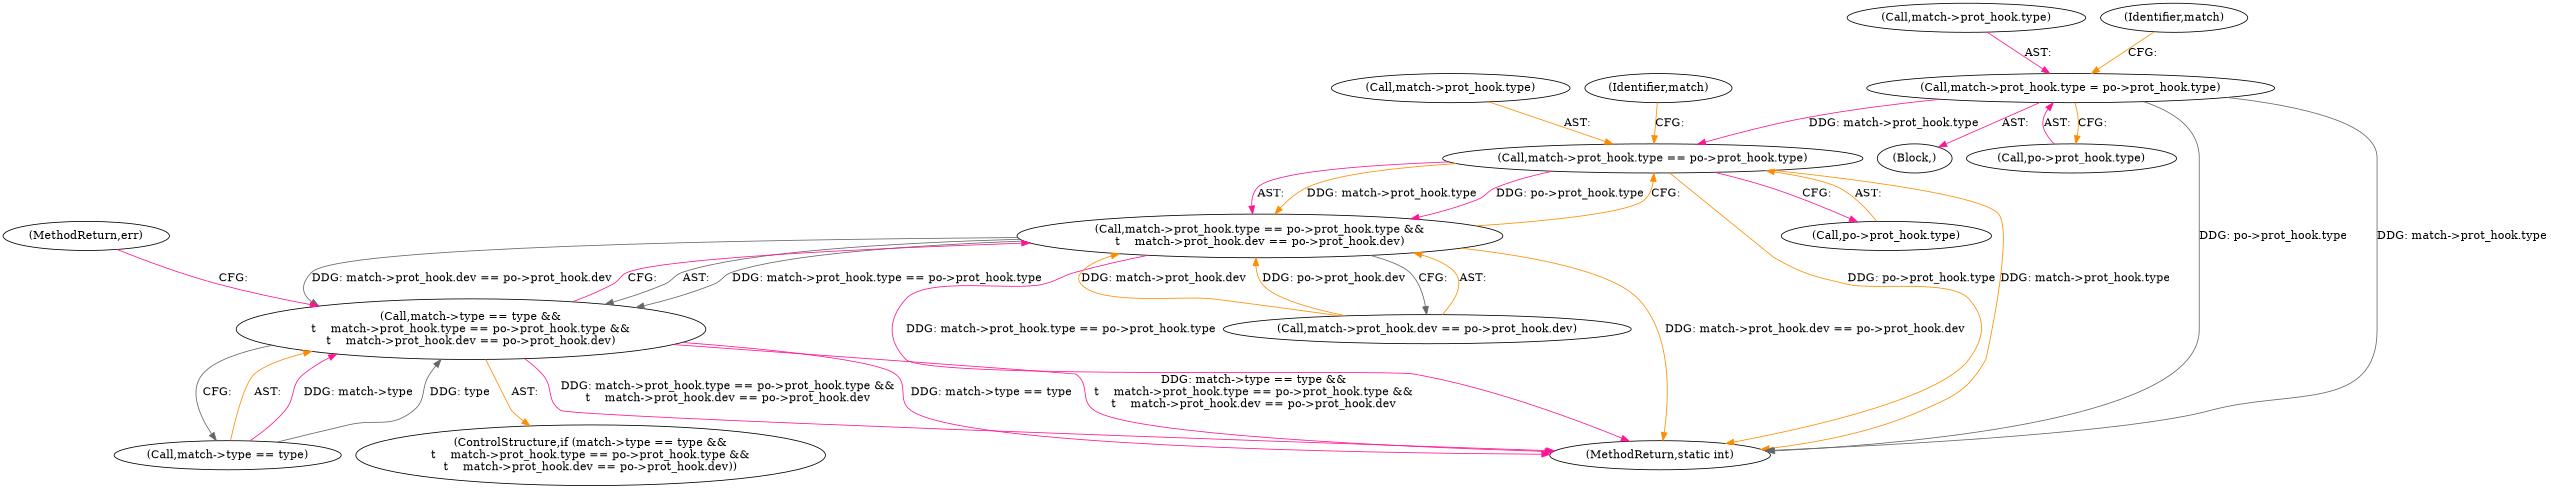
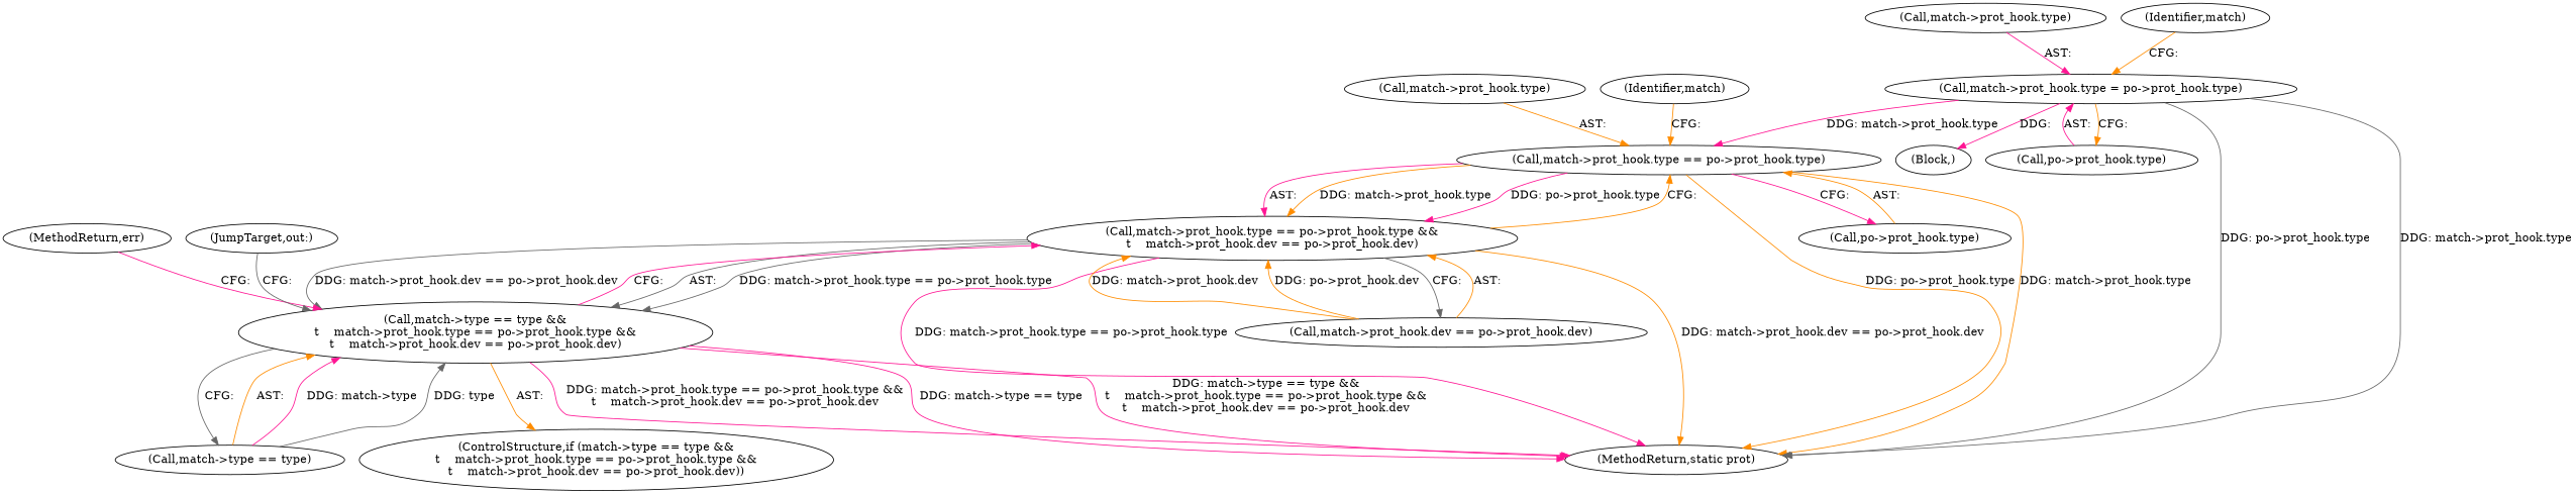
  digraph {
    edge [color=darkorange]
    n1 [label="(Call,match->prot_hook.type == po->prot_hook.type)"]
    n2 [label="(Call,match->prot_hook.type == po->prot_hook.type &&\n\t    match->prot_hook.dev == po->prot_hook.dev)"]
    n3 [label="(Call,po->prot_hook.type)"]
-   n4 [label="(MethodReturn,static int)"]
+   n4 [label="(MethodReturn,static prot)"]
    n5 [label="(Call,match->type == type &&\n\t    match->prot_hook.type == po->prot_hook.type &&\n\t    match->prot_hook.dev == po->prot_hook.dev)"]
    n6 [label="(Call,match->prot_hook.dev == po->prot_hook.dev)"]
    n7 [label="(Call,match->prot_hook.type = po->prot_hook.type)"]
    n8 [label="(Block,)"]
    n9 [label="(Call,po->prot_hook.type)"]
    n10 [label="(Call,match->type == type)"]
    n11 [label="(ControlStructure,if (match->type == type &&\n\t    match->prot_hook.type == po->prot_hook.type &&\n\t    match->prot_hook.dev == po->prot_hook.dev))"]
    n12 [label="(Call,match->prot_hook.type)"]
    n13 [label="(Call,match->prot_hook.type)"]
    n14 [label="(Identifier,match)"]
    n15 [label="(MethodReturn,err)"]
+   n16 [label="(JumpTarget,out:)"]
    n17 [label="(Identifier,match)"]
    n1 -> n2 [color=deeppink label="AST: "]
    n1 -> n2 [label="DDG: match->prot_hook.type"]
    n1 -> n2 [color=deeppink label="DDG: po->prot_hook.type"]
    n1 -> n3 [color=deeppink label="CFG: "]
    n1 -> n4 [label="DDG: po->prot_hook.type"]
    n1 -> n4 [label="DDG: match->prot_hook.type"]
    n2 -> n1 [label="CFG: "]
    n2 -> n4 [color=deeppink label="DDG: match->prot_hook.type == po->prot_hook.type"]
    n2 -> n4 [label="DDG: match->prot_hook.dev == po->prot_hook.dev"]
    n2 -> n5 [color=gray40 label="AST: "]
    n2 -> n5 [color=gray40 label="DDG: match->prot_hook.type == po->prot_hook.type"]
    n2 -> n5 [color=gray40 label="DDG: match->prot_hook.dev == po->prot_hook.dev"]
    n2 -> n6 [color=gray40 label="CFG: "]
    n3 -> n1 [label="AST: "]
    n5 -> n2 [color=deeppink label="CFG: "]
    n5 -> n4 [color=deeppink label="DDG: match->type == type &&\n\t    match->prot_hook.type == po->prot_hook.type &&\n\t    match->prot_hook.dev == po->prot_hook.dev"]
    n5 -> n4 [color=deeppink label="DDG: match->prot_hook.type == po->prot_hook.type &&\n\t    match->prot_hook.dev == po->prot_hook.dev"]
    n5 -> n4 [color=deeppink label="DDG: match->type == type"]
    n5 -> n10 [color=gray40 label="CFG: "]
    n5 -> n11 [label="AST: "]
    n6 -> n2 [label="AST: "]
    n6 -> n2 [label="DDG: match->prot_hook.dev"]
    n6 -> n2 [label="DDG: po->prot_hook.dev"]
    n7 -> n1 [color=deeppink label="DDG: match->prot_hook.type"]
    n7 -> n4 [color=gray40 label="DDG: match->prot_hook.type"]
    n7 -> n4 [color=gray40 label="DDG: po->prot_hook.type"]
-   n7 -> n8 [color=deeppink label="AST: "]
+   n7 -> n8 [color=deeppink label="DDG: "]
    n7 -> n9 [label="CFG: "]
    n9 -> n7 [color=deeppink label="AST: "]
    n10 -> n5 [label="AST: "]
    n10 -> n5 [color=deeppink label="DDG: match->type"]
    n10 -> n5 [color=gray40 label="DDG: type"]
    n12 -> n7 [color=deeppink label="AST: "]
    n13 -> n1 [label="AST: "]
    n14 -> n7 [label="CFG: "]
    n15 -> n5 [color=deeppink label="CFG: "]
+   n16 -> n5 [color=gray40 label="CFG: "]
    n17 -> n1 [label="CFG: "]
  }
